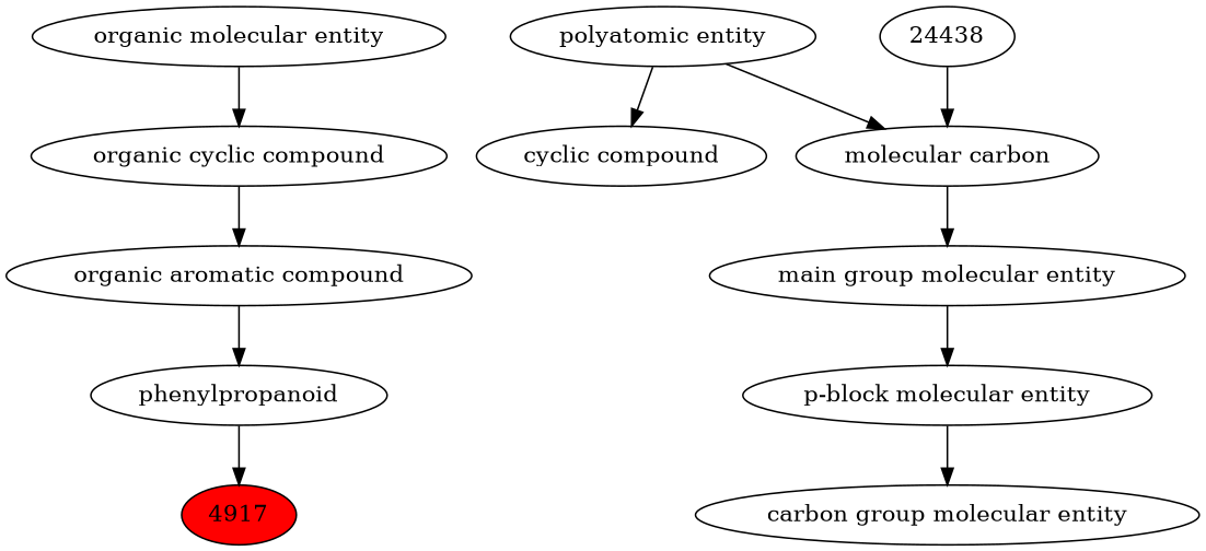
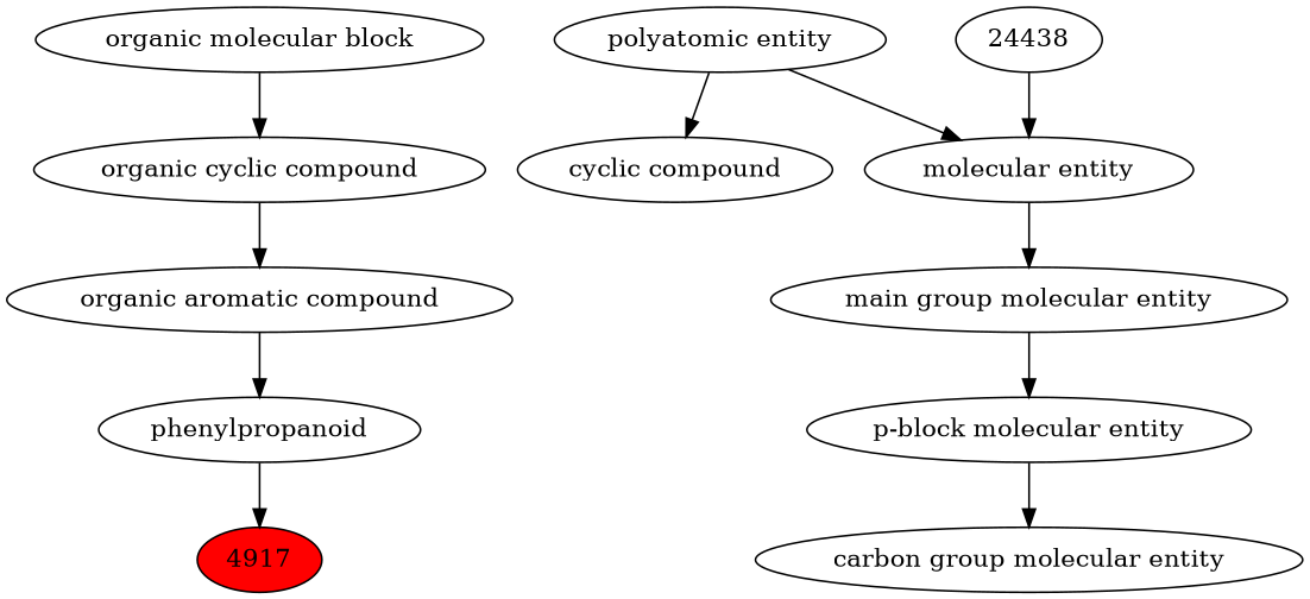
  digraph {
    n1 [fillcolor=red label=4917 style=filled]
    n2 [label=phenylpropanoid]
    n3 [label="organic aromatic compound"]
    n4 [label="organic cyclic compound"]
-   n5 [label="organic molecular entity"]
+   n5 [label="organic molecular block"]
    n6 [label="cyclic compound"]
    n7 [label="carbon group molecular entity"]
    n8 [label="polyatomic entity"]
-   n9 [label="molecular carbon"]
+   n9 [label="molecular entity"]
    n10 [label="p-block molecular entity"]
    n11 [label="main group molecular entity"]
    n12 [label=24438]
    n2 -> n1
    n3 -> n2
    n4 -> n3
    n5 -> n4
    n8 -> n6
    n8 -> n9
    n9 -> n11
    n10 -> n7
    n11 -> n10
    n12 -> n9
  }
